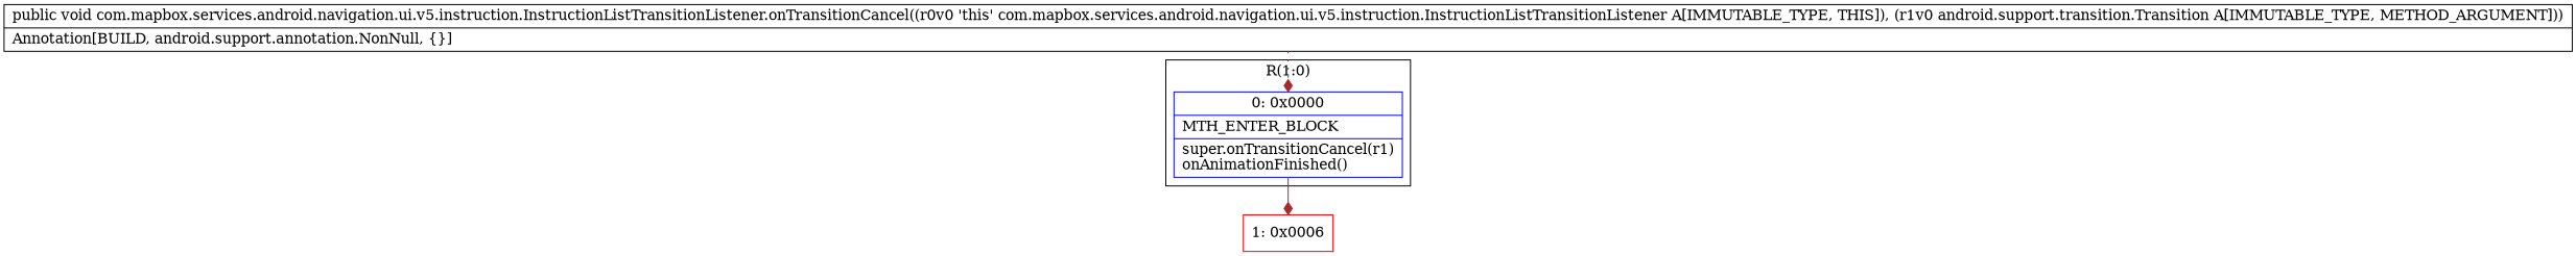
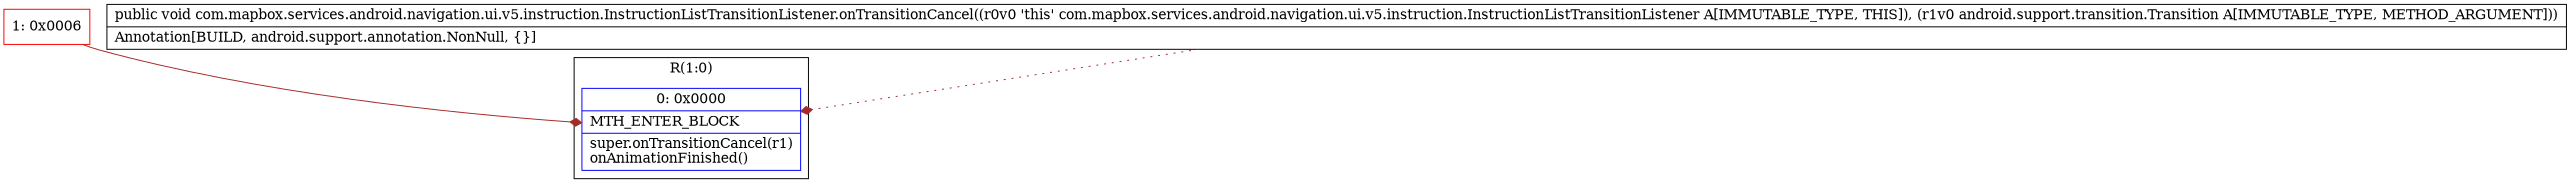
  digraph {
    node [shape=record]
    edge [color=brown arrowhead=diamond]
    n1 [color=blue label="{0\:\ 0x0000|MTH_ENTER_BLOCK\l|super.onTransitionCancel(r1)\lonAnimationFinished()\l}"]
    n2 [color=red label="{1\:\ 0x0006}"]
    n3 [label="{public void com.mapbox.services.android.navigation.ui.v5.instruction.InstructionListTransitionListener.onTransitionCancel((r0v0 'this' com.mapbox.services.android.navigation.ui.v5.instruction.InstructionListTransitionListener A[IMMUTABLE_TYPE, THIS]), (r1v0 android.support.transition.Transition A[IMMUTABLE_TYPE, METHOD_ARGUMENT]))  | Annotation[BUILD, android.support.annotation.NonNull, \{\}]\l}"]
    subgraph cluster_1 {
      label="R(1:0)"
      n1
    }
-   n1 -> n2 [style=solid]
+   n2 -> n1 [style=solid]
    n3 -> n1 [style=dotted]
  }
